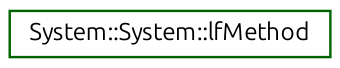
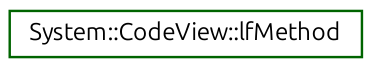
  digraph {
    rankdir=LR
    fontname=Ubuntu
-   n1 [color=darkgreen fillcolor=white fontname=Ubuntu fontsize=10 height=0.2 label="System::System::lfMethod" shape=record style=filled width=0.4]
+   n1 [color=darkgreen fillcolor=white fontname=Ubuntu fontsize=10 height=0.2 label="System::CodeView::lfMethod" shape=record style=filled width=0.4]
  }
